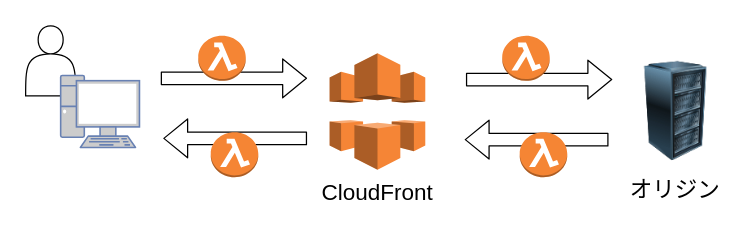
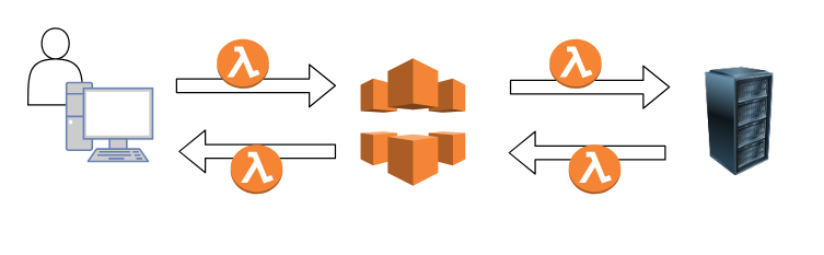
  <mxCell id="0" />
  <mxCell id="1" parent="0" />
  <mxCell id="2" value="" style="shape=flexArrow;endArrow=classic;html=1;" edge="1" parent="1"><mxGeometry width="50" height="50" relative="1" as="geometry"><mxPoint x="245" y="110" as="sourcePoint" /><mxPoint x="130" y="110" as="targetPoint" /></mxGeometry></mxCell>
  <mxCell id="3" value="" style="shape=flexArrow;endArrow=classic;html=1;" edge="1" parent="1"><mxGeometry width="50" height="50" relative="1" as="geometry"><mxPoint x="128" y="62" as="sourcePoint" /><mxPoint x="245" y="62" as="targetPoint" /></mxGeometry></mxCell>
  <mxCell id="4" value="" style="shape=flexArrow;endArrow=classic;html=1;" edge="1" parent="1"><mxGeometry width="50" height="50" relative="1" as="geometry"><mxPoint x="486" y="111" as="sourcePoint" /><mxPoint x="371" y="111" as="targetPoint" /></mxGeometry></mxCell>
  <mxCell id="5" value="" style="shape=flexArrow;endArrow=classic;html=1;" edge="1" parent="1"><mxGeometry width="50" height="50" relative="1" as="geometry"><mxPoint x="372" y="63" as="sourcePoint" /><mxPoint x="489" y="63" as="targetPoint" /></mxGeometry></mxCell>
  <mxCell id="6" value="" style="outlineConnect=0;dashed=0;verticalLabelPosition=bottom;verticalAlign=top;align=center;html=1;shape=mxgraph.aws3.cloudfront;fillColor=#F58536;gradientColor=none;" vertex="1" parent="1"><mxGeometry x="263" y="42" width="76.5" height="93" as="geometry" /></mxCell>
  <mxCell id="7" value="" style="group" vertex="1" connectable="0" parent="1"><mxGeometry x="20" y="20" width="91" height="97.25" as="geometry" /></mxCell>
  <mxCell id="8" value="" style="shape=actor;whiteSpace=wrap;html=1;" vertex="1" parent="7"><mxGeometry width="40" height="56" as="geometry" /></mxCell>
  <mxCell id="9" value="" style="fontColor=#0066CC;verticalAlign=top;verticalLabelPosition=bottom;labelPosition=center;align=center;html=1;outlineConnect=0;fillColor=#CCCCCC;strokeColor=#6881B3;gradientColor=none;gradientDirection=north;strokeWidth=2;shape=mxgraph.networks.pc;" vertex="1" parent="7"><mxGeometry x="28" y="39.75" width="63" height="57.5" as="geometry" /></mxCell>
  <mxCell id="10" value="" style="outlineConnect=0;dashed=0;verticalLabelPosition=bottom;verticalAlign=top;align=center;html=1;shape=mxgraph.aws3.lambda_function;fillColor=#F58534;gradientColor=none;" vertex="1" parent="1"><mxGeometry x="158" y="28" width="38" height="36" as="geometry" /></mxCell>
  <mxCell id="11" value="" style="outlineConnect=0;dashed=0;verticalLabelPosition=bottom;verticalAlign=top;align=center;html=1;shape=mxgraph.aws3.lambda_function;fillColor=#F58534;gradientColor=none;" vertex="1" parent="1"><mxGeometry x="168" y="105" width="38" height="36" as="geometry" /></mxCell>
  <mxCell id="12" value="" style="outlineConnect=0;dashed=0;verticalLabelPosition=bottom;verticalAlign=top;align=center;html=1;shape=mxgraph.aws3.lambda_function;fillColor=#F58534;gradientColor=none;" vertex="1" parent="1"><mxGeometry x="415" y="105" width="38" height="36" as="geometry" /></mxCell>
  <mxCell id="13" value="" style="outlineConnect=0;dashed=0;verticalLabelPosition=bottom;verticalAlign=top;align=center;html=1;shape=mxgraph.aws3.lambda_function;fillColor=#F58534;gradientColor=none;" vertex="1" parent="1"><mxGeometry x="401" y="28" width="38" height="36" as="geometry" /></mxCell>
  <mxCell id="14" value="" style="group" vertex="1" connectable="0" parent="1"><mxGeometry x="499" y="48.5" width="81" height="112.5" as="geometry" /></mxCell>
  <mxCell id="15" value="" style="image;html=1;image=img/lib/clip_art/computers/Server_Rack_128x128.png" vertex="1" parent="14"><mxGeometry x="1" width="80" height="80" as="geometry" /></mxCell>
- <mxCell id="16" value="&lt;font style=&quot;font-size: 18px&quot;&gt;オリジン&lt;/font&gt;" style="text;html=1;strokeColor=none;fillColor=none;align=center;verticalAlign=middle;whiteSpace=wrap;rounded=0;" vertex="1" parent="14"><mxGeometry y="92.5" width="81" height="20" as="geometry" /></mxCell>
- <mxCell id="17" value="&lt;font style=&quot;font-size: 18px&quot;&gt;CloudFront&lt;/font&gt;" style="text;html=1;strokeColor=none;fillColor=none;align=center;verticalAlign=middle;whiteSpace=wrap;rounded=0;" vertex="1" parent="1"><mxGeometry x="260.75" y="144" width="81" height="20" as="geometry" /></mxCell>
